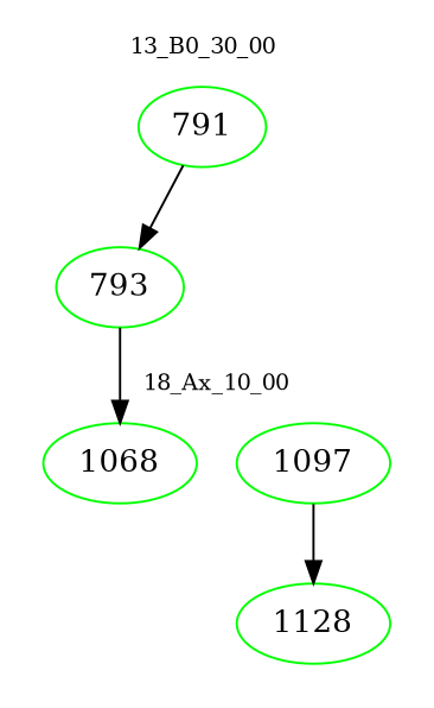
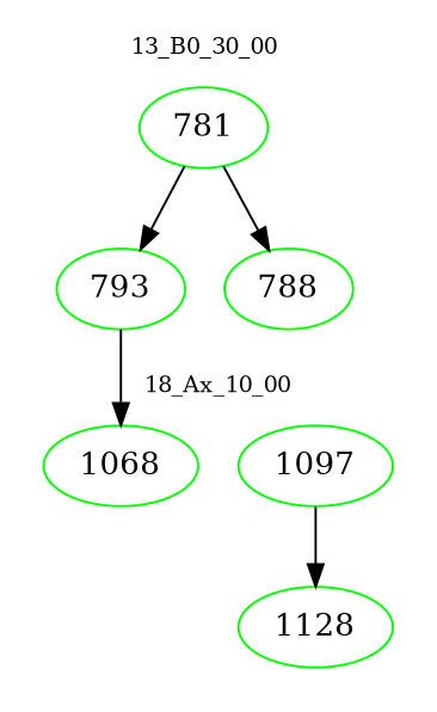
  digraph {
    node [color=green]
    edge [color=black]
    n1 [label=1097]
    n2 [label=1068]
    n3 [label=1128]
-   n4 [label=791]
+   n4 [label=781]
    n5 [label=793]
+   n6 [label=788]
    subgraph cluster_1 {
      color=white
      fontsize=10
      label="18_Ax_10_00"
      n1
      n2
      n3
    }
    subgraph cluster_2 {
      color=white
      fontsize=10
      label="13_B0_30_00"
      n4
      n5
+     n6
    }
    n1 -> n3
    n4 -> n5
+   n4 -> n6
    n5 -> n2
  }
